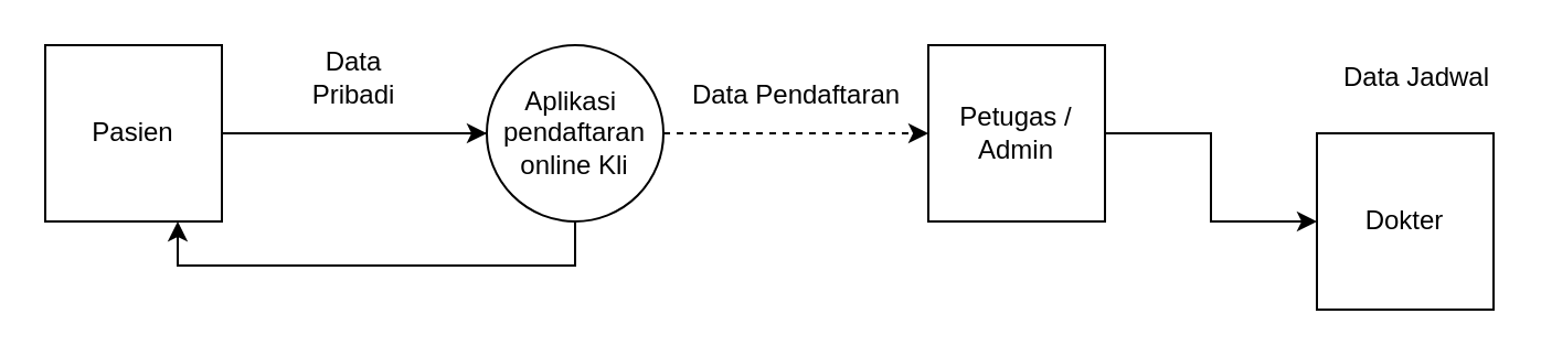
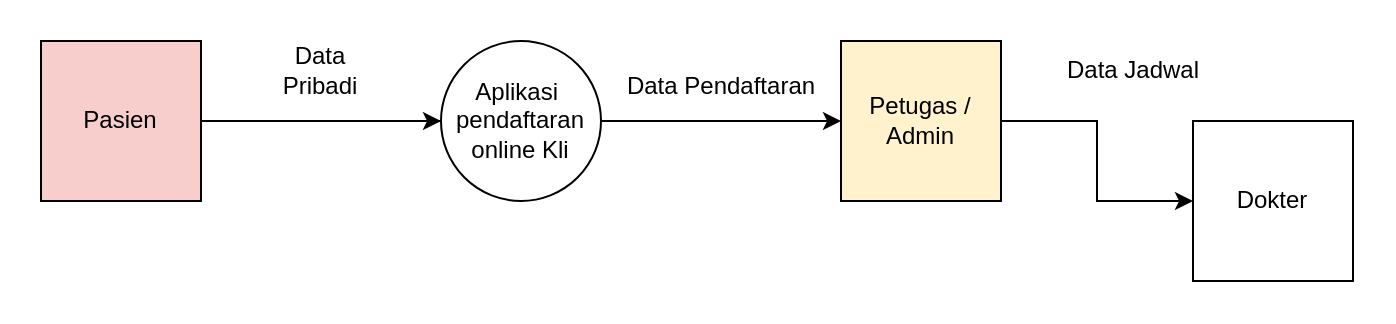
  <mxCell id="0" />
  <mxCell id="1" parent="0" />
  <mxCell id="2" value="Aplikasi&amp;nbsp;&lt;br&gt;pendaftaran online Kli" style="ellipse;whiteSpace=wrap;html=1;aspect=fixed;" parent="1" vertex="1"><mxGeometry x="220" y="20" width="80" height="80" as="geometry" /></mxCell>
- <mxCell id="3" value="Pasien" style="whiteSpace=wrap;html=1;aspect=fixed;" parent="1" vertex="1"><mxGeometry x="20" y="20" width="80" height="80" as="geometry" /></mxCell>
+ <mxCell id="3" value="Pasien" style="whiteSpace=wrap;html=1;aspect=fixed;fillColor=#f8cecc;" parent="1" vertex="1"><mxGeometry x="20" y="20" width="80" height="80" as="geometry" /></mxCell>
  <mxCell id="4" value="" style="edgeStyle=orthogonalEdgeStyle;rounded=0;orthogonalLoop=1;jettySize=auto;html=1;" parent="1" source="5" target="11" edge="1"><mxGeometry relative="1" as="geometry" /></mxCell>
- <mxCell id="5" value="Petugas / Admin" style="whiteSpace=wrap;html=1;aspect=fixed;" parent="1" vertex="1"><mxGeometry x="420" y="20" width="80" height="80" as="geometry" /></mxCell>
+ <mxCell id="5" value="Petugas / Admin" style="whiteSpace=wrap;html=1;aspect=fixed;fillColor=#fff2cc;" parent="1" vertex="1"><mxGeometry x="420" y="20" width="80" height="80" as="geometry" /></mxCell>
  <mxCell id="6" value="" style="endArrow=classic;html=1;rounded=0;exitX=0;exitY=0.5;exitDx=0;exitDy=0;entryX=0;entryY=0.5;entryDx=0;entryDy=0;" parent="1" source="2" target="2" edge="1"><mxGeometry width="50" height="50" relative="1" as="geometry"><mxPoint x="120" y="85" as="sourcePoint" /><mxPoint x="110" y="35" as="targetPoint" /><Array as="points"><mxPoint x="100" y="60" /></Array></mxGeometry></mxCell>
- <mxCell id="7" value="" style="endArrow=classic;html=1;rounded=0;exitX=1;exitY=0.5;exitDx=0;exitDy=0;entryX=0;entryY=0.5;entryDx=0;entryDy=0;dashed=1;" parent="1" source="2" target="5" edge="1"><mxGeometry width="50" height="50" relative="1" as="geometry"><mxPoint x="274" y="80" as="sourcePoint" /><mxPoint x="410" y="60" as="targetPoint" /></mxGeometry></mxCell>
+ <mxCell id="7" value="" style="endArrow=classic;html=1;rounded=0;exitX=1;exitY=0.5;exitDx=0;exitDy=0;entryX=0;entryY=0.5;entryDx=0;entryDy=0;" parent="1" source="2" target="5" edge="1"><mxGeometry width="50" height="50" relative="1" as="geometry"><mxPoint x="274" y="80" as="sourcePoint" /><mxPoint x="410" y="60" as="targetPoint" /></mxGeometry></mxCell>
  <mxCell id="8" value="Data Pribadi" style="text;html=1;strokeColor=none;fillColor=none;align=center;verticalAlign=middle;whiteSpace=wrap;rounded=0;" parent="1" vertex="1"><mxGeometry x="130" y="20" width="60" height="30" as="geometry" /></mxCell>
  <mxCell id="9" value="Data Pendaftaran" style="text;html=1;align=center;verticalAlign=middle;resizable=0;points=[];autosize=1;strokeColor=none;fillColor=none;" parent="1" vertex="1"><mxGeometry x="300" y="28" width="120" height="30" as="geometry" /></mxCell>
- <mxCell id="10" value="" style="endArrow=classic;html=1;rounded=0;exitX=0.5;exitY=1;exitDx=0;exitDy=0;entryX=0.75;entryY=1;entryDx=0;entryDy=0;" parent="1" source="2" target="3" edge="1"><mxGeometry width="50" height="50" relative="1" as="geometry"><mxPoint x="260" y="120" as="sourcePoint" /><mxPoint x="80" y="110" as="targetPoint" /><Array as="points"><mxPoint x="260" y="120" /><mxPoint x="80" y="120" /></Array></mxGeometry></mxCell>
  <mxCell id="11" value="Dokter" style="whiteSpace=wrap;html=1;aspect=fixed;" parent="1" vertex="1"><mxGeometry x="596" y="60" width="80" height="80" as="geometry" /></mxCell>
- <mxCell id="12" value="Data Jadwal" style="text;html=1;align=center;verticalAlign=middle;resizable=0;points=[];autosize=1;strokeColor=none;fillColor=none;" parent="1" vertex="1"><mxGeometry x="596" y="20" width="90" height="30" as="geometry" /></mxCell>
+ <mxCell id="12" value="Data Jadwal" style="text;html=1;align=center;verticalAlign=middle;resizable=0;points=[];autosize=1;strokeColor=none;fillColor=none;" parent="1" vertex="1"><mxGeometry x="521" y="20" width="90" height="30" as="geometry" /></mxCell>
